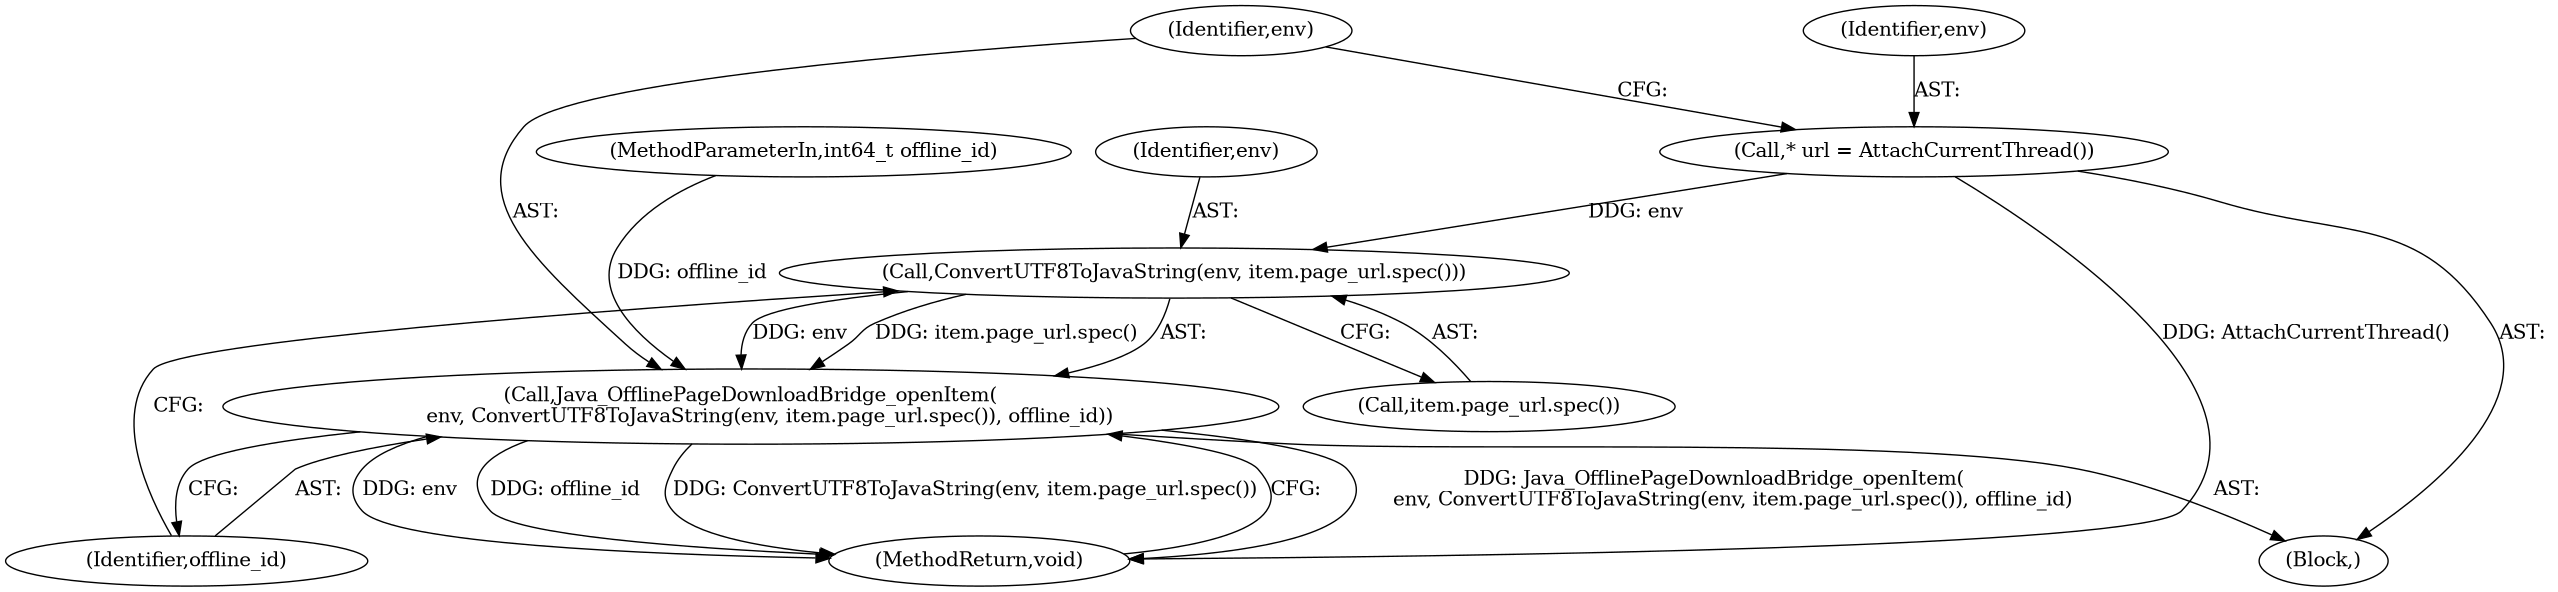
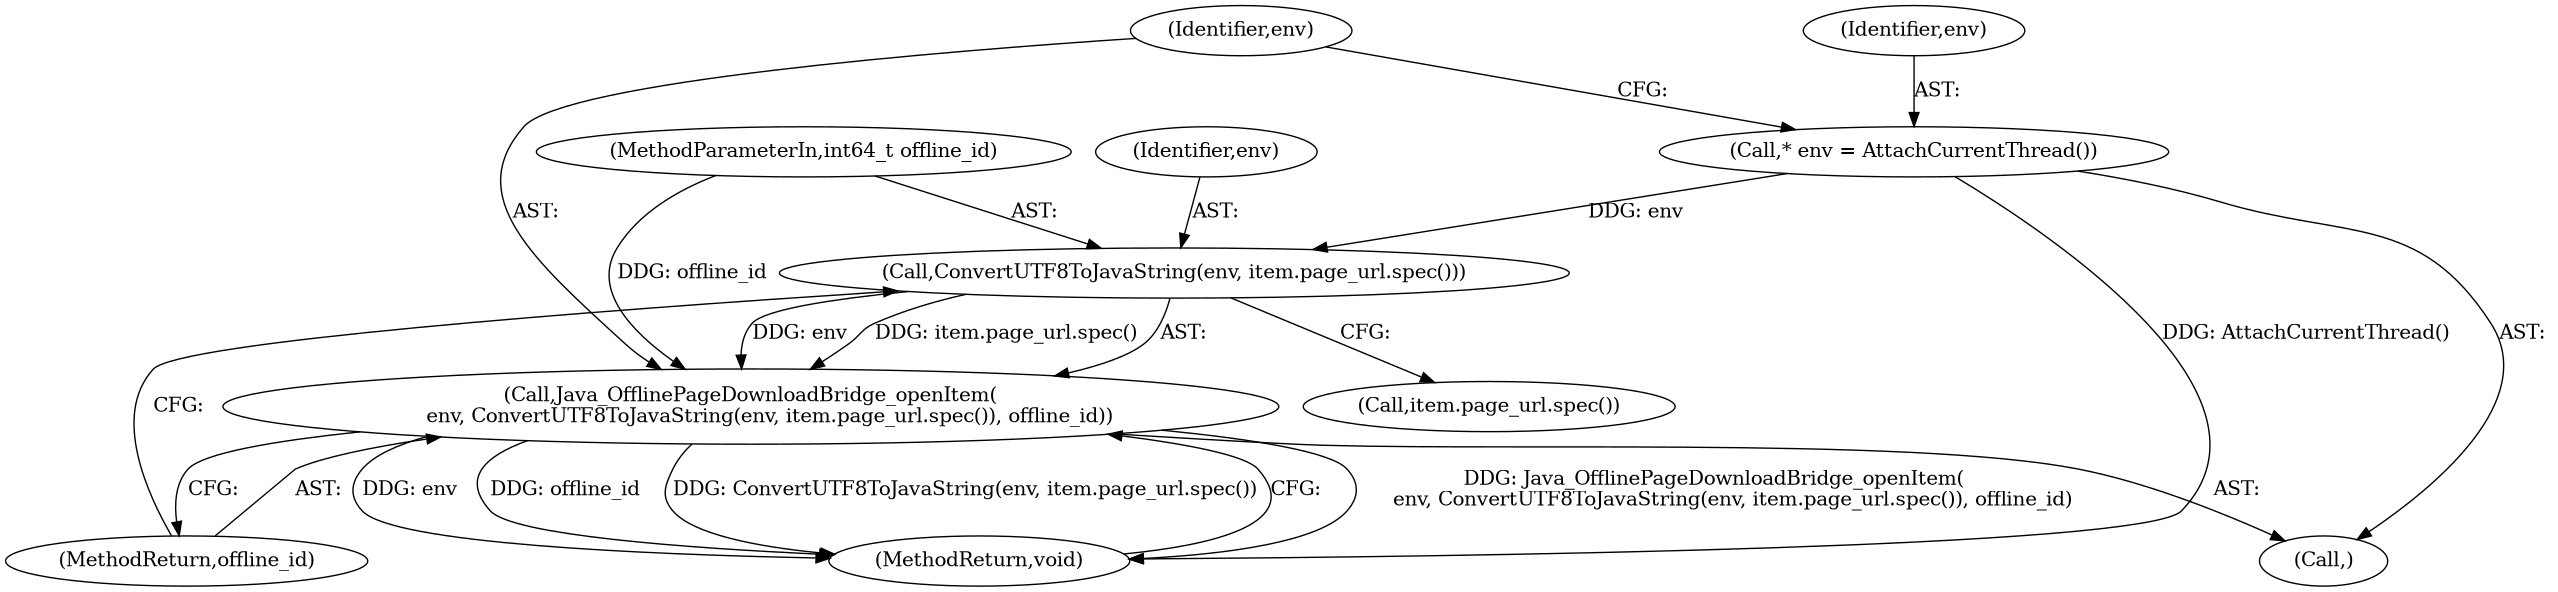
  digraph {
    n1 [label="(Call,ConvertUTF8ToJavaString(env, item.page_url.spec()))"]
    n2 [label="(Call,Java_OfflinePageDownloadBridge_openItem(\n      env, ConvertUTF8ToJavaString(env, item.page_url.spec()), offline_id))"]
    n3 [label="(Call,item.page_url.spec())"]
    n4 [label="(MethodReturn,void)"]
-   n5 [label="(Block,)"]
-   n6 [label="(Identifier,offline_id)"]
-   n7 [label="(Call,* url = AttachCurrentThread())"]
+   n5 [label="(Call,)"]
+   n6 [label="(MethodReturn,offline_id)"]
+   n7 [label="(Call,* env = AttachCurrentThread())"]
    n8 [label="(Identifier,env)"]
    n9 [label="(Identifier,env)"]
    n10 [label="(MethodParameterIn,int64_t offline_id)"]
    n11 [label="(Identifier,env)"]
    n1 -> n2 [label="AST: "]
    n1 -> n2 [label="DDG: env"]
    n1 -> n2 [label="DDG: item.page_url.spec()"]
    n1 -> n3 [label="CFG: "]
    n2 -> n4 [label="DDG: Java_OfflinePageDownloadBridge_openItem(\n      env, ConvertUTF8ToJavaString(env, item.page_url.spec()), offline_id)"]
    n2 -> n4 [label="DDG: env"]
    n2 -> n4 [label="DDG: offline_id"]
    n2 -> n4 [label="DDG: ConvertUTF8ToJavaString(env, item.page_url.spec())"]
    n2 -> n5 [label="AST: "]
    n2 -> n6 [label="CFG: "]
-   n3 -> n1 [label="AST: "]
+   n10 -> n1 [label="AST: "]
    n4 -> n2 [label="CFG: "]
    n6 -> n1 [label="CFG: "]
    n6 -> n2 [label="AST: "]
    n7 -> n1 [label="DDG: env"]
    n7 -> n4 [label="DDG: AttachCurrentThread()"]
    n7 -> n5 [label="AST: "]
    n8 -> n1 [label="AST: "]
    n9 -> n2 [label="AST: "]
    n9 -> n7 [label="CFG: "]
    n10 -> n2 [label="DDG: offline_id"]
    n11 -> n7 [label="AST: "]
  }
